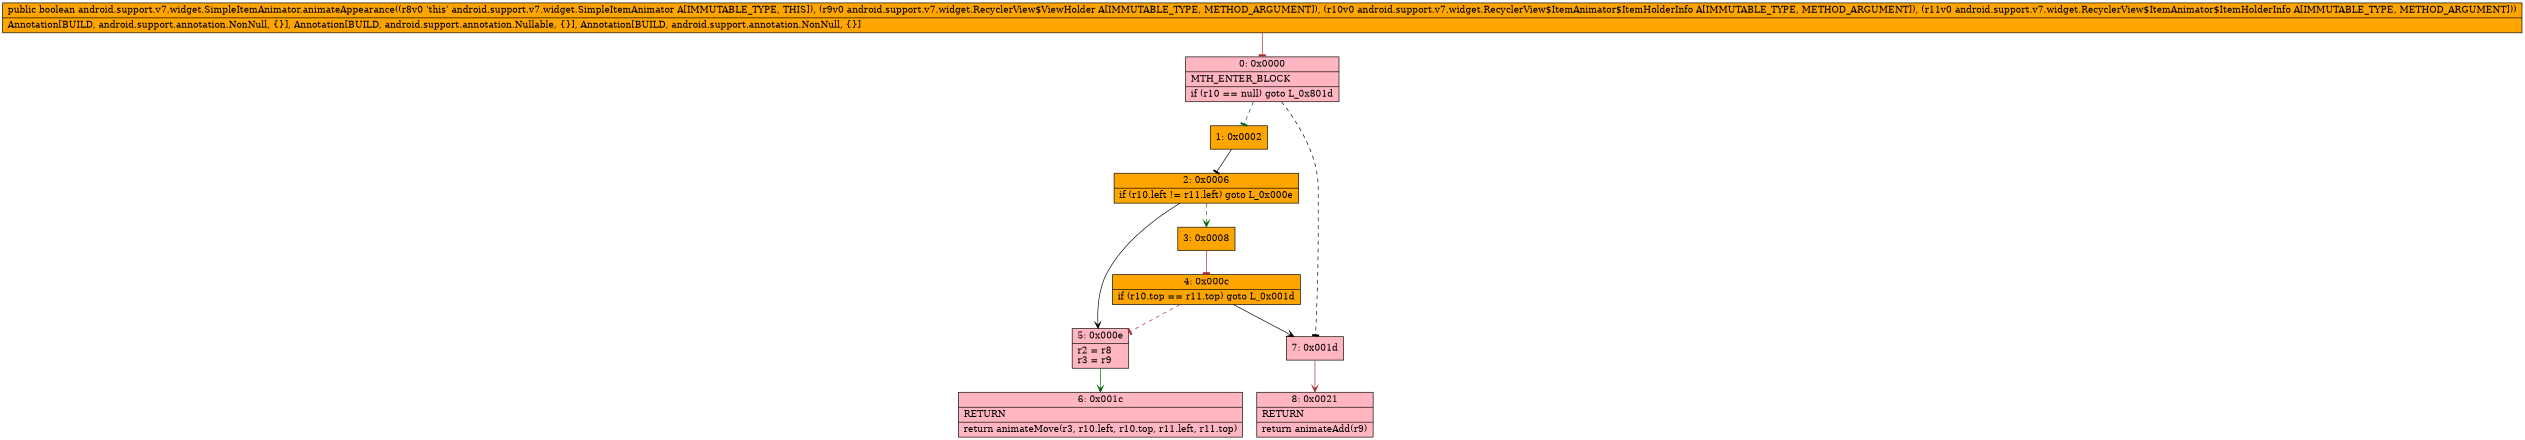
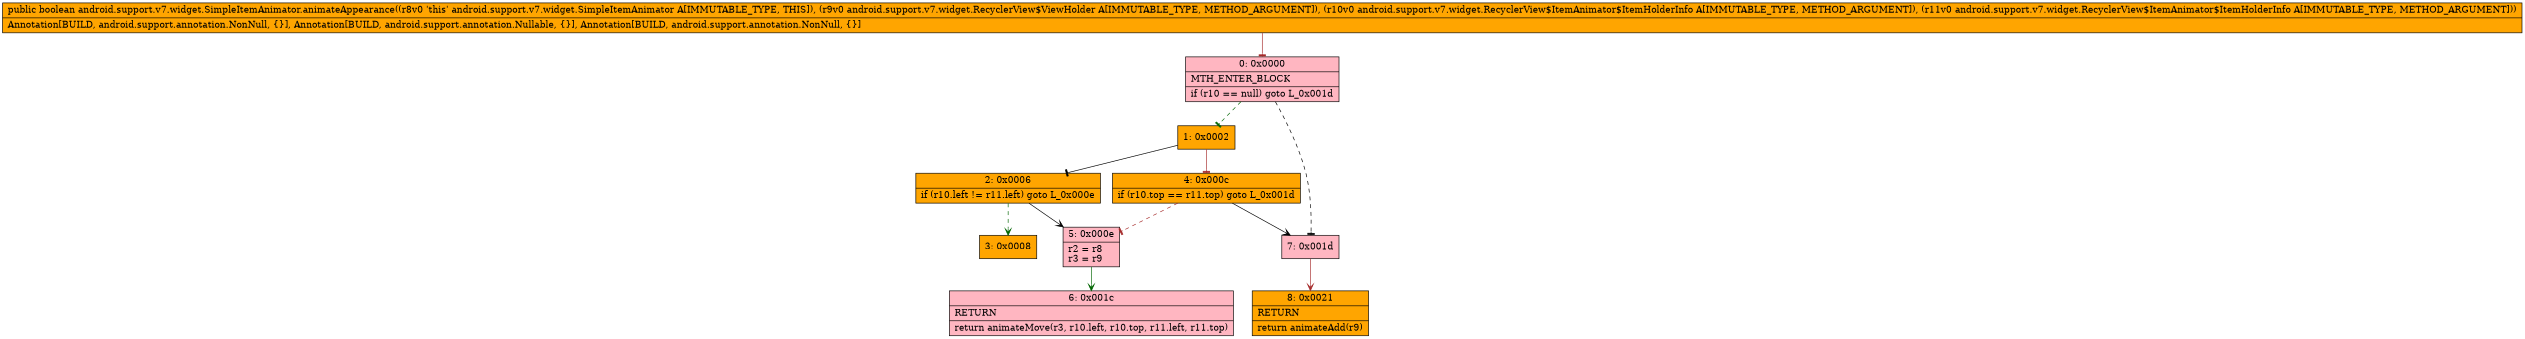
  digraph {
    fontname="DejaVu Serif"
    node [fillcolor=orange fontname="DejaVu Serif" shape=record style=filled]
    edge [arrowhead=tee color=black fontname="DejaVu Serif"]
-   n1 [fillcolor=lightpink label="{0\:\ 0x0000|MTH_ENTER_BLOCK\l|if (r10 == null) goto L_0x801d\l}"]
+   n1 [fillcolor=lightpink label="{0\:\ 0x0000|MTH_ENTER_BLOCK\l|if (r10 == null) goto L_0x001d\l}"]
    n2 [label="{1\:\ 0x0002}"]
    n3 [fillcolor=lightpink label="{7\:\ 0x001d}"]
    n4 [label="{2\:\ 0x0006|if (r10.left != r11.left) goto L_0x000e\l}"]
-   n5 [fillcolor=lightpink label="{8\:\ 0x0021|RETURN\l|return animateAdd(r9)\l}"]
+   n5 [label="{8\:\ 0x0021|RETURN\l|return animateAdd(r9)\l}"]
    n6 [label="{3\:\ 0x0008}"]
    n7 [fillcolor=lightpink label="{5\:\ 0x000e|r2 = r8\lr3 = r9\l}"]
    n8 [label="{4\:\ 0x000c|if (r10.top == r11.top) goto L_0x001d\l}"]
    n9 [fillcolor=lightpink label="{6\:\ 0x001c|RETURN\l|return animateMove(r3, r10.left, r10.top, r11.left, r11.top)\l}"]
    n10 [label="{public boolean android.support.v7.widget.SimpleItemAnimator.animateAppearance((r8v0 'this' android.support.v7.widget.SimpleItemAnimator A[IMMUTABLE_TYPE, THIS]), (r9v0 android.support.v7.widget.RecyclerView$ViewHolder A[IMMUTABLE_TYPE, METHOD_ARGUMENT]), (r10v0 android.support.v7.widget.RecyclerView$ItemAnimator$ItemHolderInfo A[IMMUTABLE_TYPE, METHOD_ARGUMENT]), (r11v0 android.support.v7.widget.RecyclerView$ItemAnimator$ItemHolderInfo A[IMMUTABLE_TYPE, METHOD_ARGUMENT]))  | Annotation[BUILD, android.support.annotation.NonNull, \{\}], Annotation[BUILD, android.support.annotation.Nullable, \{\}], Annotation[BUILD, android.support.annotation.NonNull, \{\}]\l}"]
    n1 -> n2 [color=darkgreen style=dashed]
    n1 -> n3 [style=dashed]
    n2 -> n4
    n3 -> n5 [arrowhead=vee color=brown]
    n4 -> n6 [arrowhead=vee color=darkgreen style=dashed]
    n4 -> n7 [arrowhead=vee]
-   n6 -> n8 [color=brown]
+   n2 -> n8 [color=brown]
    n7 -> n9 [arrowhead=vee color=darkgreen]
    n8 -> n3 [arrowhead=vee]
    n8 -> n7 [color=brown style=dashed]
    n10 -> n1 [color=brown]
  }
